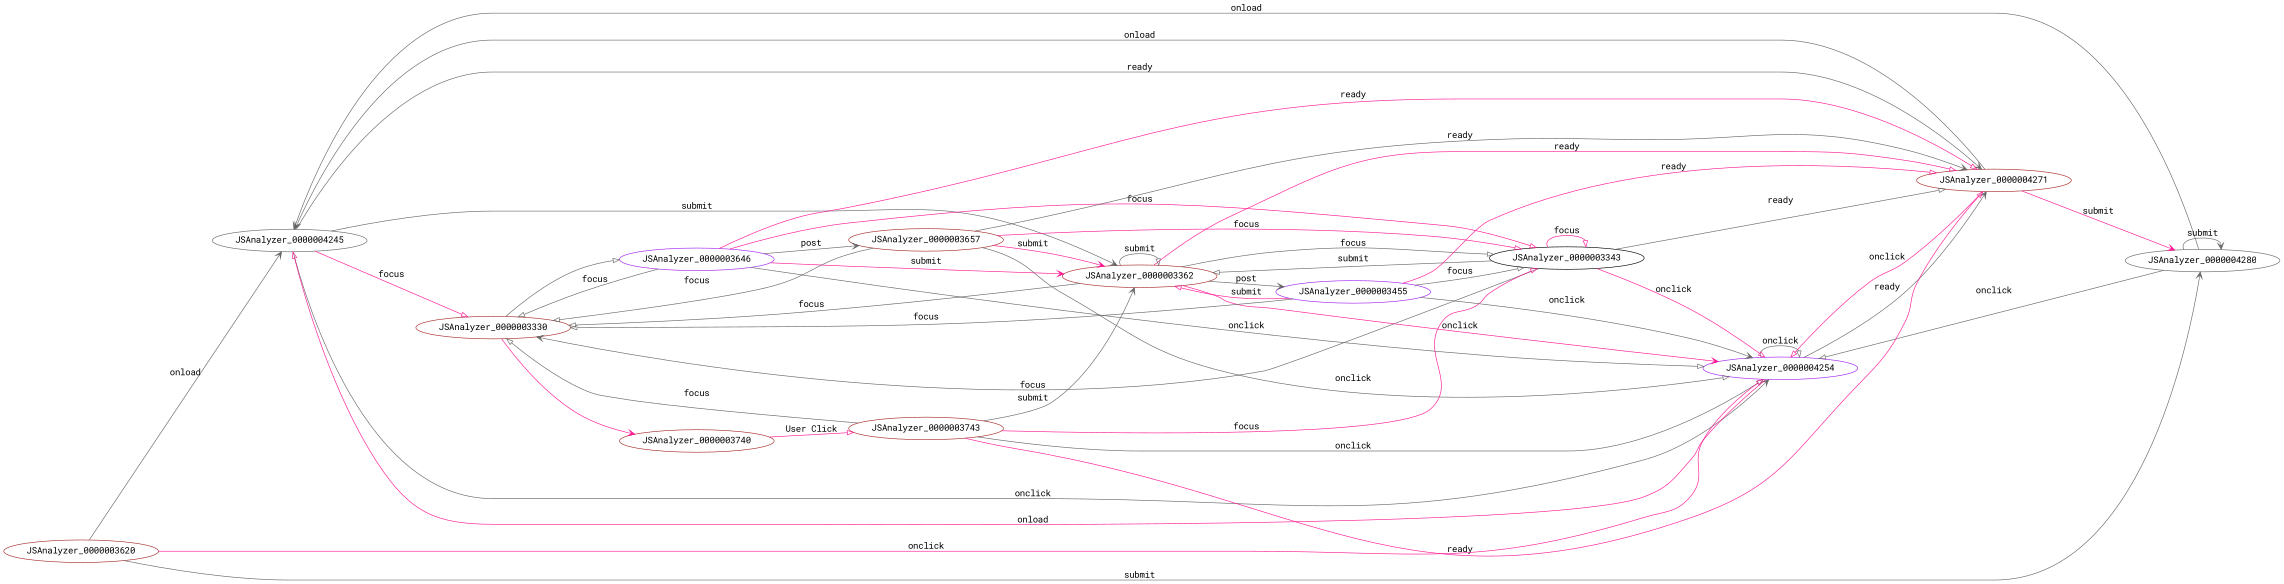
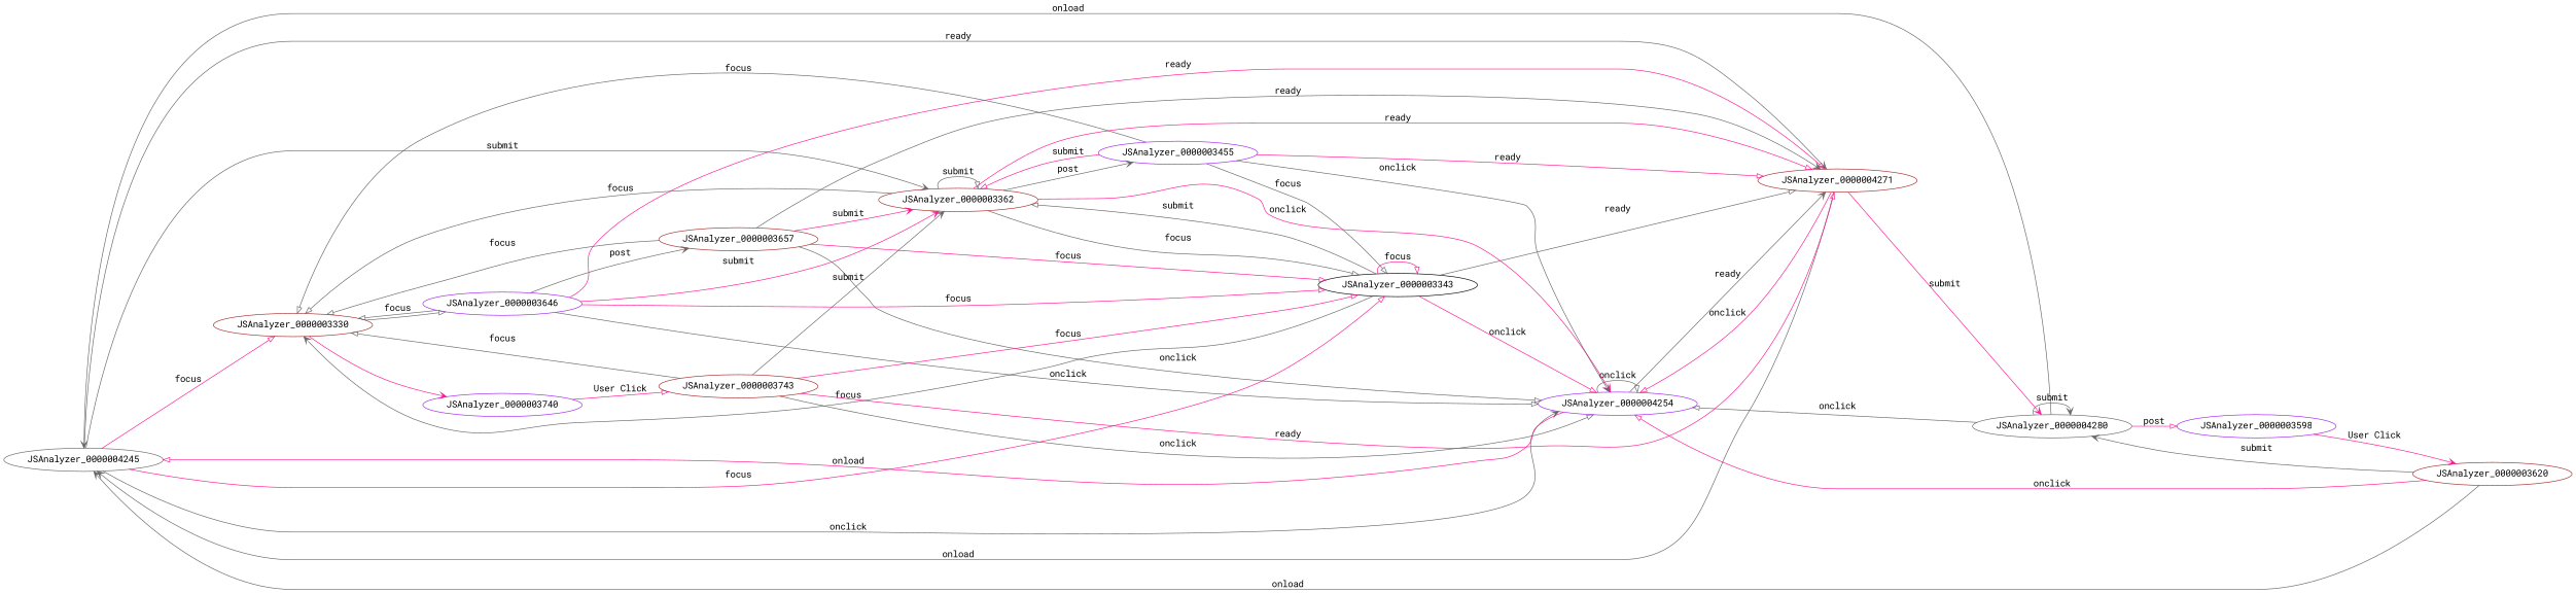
  digraph {
    fontname="Roboto Mono"
    rankdir=LR
    node [color=brown fontname="Roboto Mono"]
    edge [arrowhead=onormal color=gray40 fontname="Roboto Mono"]
    JSAnalyzer_0000004245 [color=gray40]
    JSAnalyzer_0000004254 [color=purple]
    JSAnalyzer_0000004271
    JSAnalyzer_0000003330
    JSAnalyzer_0000003343 [color=black]
    JSAnalyzer_0000003362
    JSAnalyzer_0000004280 [color=gray40]
    JSAnalyzer_0000003646 [color=purple]
-   JSAnalyzer_0000003740
+   JSAnalyzer_0000003740 [color=purple]
    JSAnalyzer_0000003657
    JSAnalyzer_0000003743
    JSAnalyzer_0000003455 [color=purple]
+   JSAnalyzer_0000003598 [color=purple]
    JSAnalyzer_0000003620
    JSAnalyzer_0000004245 -> JSAnalyzer_0000004254 [arrowhead=vee label=onclick]
    JSAnalyzer_0000004245 -> JSAnalyzer_0000004271 [arrowhead=vee label=ready]
    JSAnalyzer_0000004245 -> JSAnalyzer_0000003330 [color=deeppink label=focus]
+   JSAnalyzer_0000004245 -> JSAnalyzer_0000003343 [color=deeppink label=focus]
    JSAnalyzer_0000004245 -> JSAnalyzer_0000003362 [arrowhead=vee label=submit]
    JSAnalyzer_0000004254 -> JSAnalyzer_0000004245 [color=deeppink label=onload]
    JSAnalyzer_0000004254 -> JSAnalyzer_0000004254 [label=onclick]
    JSAnalyzer_0000004254 -> JSAnalyzer_0000004271 [arrowhead=vee label=ready]
    JSAnalyzer_0000004271 -> JSAnalyzer_0000004245 [arrowhead=vee label=onload]
    JSAnalyzer_0000004271 -> JSAnalyzer_0000004254 [color=deeppink label=onclick]
    JSAnalyzer_0000004271 -> JSAnalyzer_0000004280 [arrowhead=vee color=deeppink label=submit]
    JSAnalyzer_0000003330 -> JSAnalyzer_0000003646
    JSAnalyzer_0000003330 -> JSAnalyzer_0000003740 [arrowhead=vee color=deeppink]
    JSAnalyzer_0000003343 -> JSAnalyzer_0000004254 [color=deeppink label=onclick]
    JSAnalyzer_0000003343 -> JSAnalyzer_0000004271 [label=ready]
    JSAnalyzer_0000003343 -> JSAnalyzer_0000003330 [arrowhead=vee label=focus]
    JSAnalyzer_0000003343 -> JSAnalyzer_0000003343 [color=deeppink label=focus]
    JSAnalyzer_0000003343 -> JSAnalyzer_0000003362 [label=submit]
    JSAnalyzer_0000003362 -> JSAnalyzer_0000004254 [arrowhead=vee color=deeppink label=onclick]
    JSAnalyzer_0000003362 -> JSAnalyzer_0000004271 [color=deeppink label=ready]
    JSAnalyzer_0000003362 -> JSAnalyzer_0000003330 [label=focus]
    JSAnalyzer_0000003362 -> JSAnalyzer_0000003343 [label=focus]
    JSAnalyzer_0000003362 -> JSAnalyzer_0000003362 [label=submit]
    JSAnalyzer_0000003362 -> JSAnalyzer_0000003455 [arrowhead=vee label=post]
    JSAnalyzer_0000004280 -> JSAnalyzer_0000004245 [arrowhead=vee label=onload]
    JSAnalyzer_0000004280 -> JSAnalyzer_0000004254 [label=onclick]
    JSAnalyzer_0000004280 -> JSAnalyzer_0000004280 [arrowhead=vee label=submit]
+   JSAnalyzer_0000004280 -> JSAnalyzer_0000003598 [color=deeppink label=post]
    JSAnalyzer_0000003646 -> JSAnalyzer_0000004254 [label=onclick]
    JSAnalyzer_0000003646 -> JSAnalyzer_0000004271 [color=deeppink label=ready]
    JSAnalyzer_0000003646 -> JSAnalyzer_0000003330 [label=focus]
    JSAnalyzer_0000003646 -> JSAnalyzer_0000003343 [color=deeppink label=focus]
    JSAnalyzer_0000003646 -> JSAnalyzer_0000003362 [arrowhead=vee color=deeppink label=submit]
    JSAnalyzer_0000003646 -> JSAnalyzer_0000003657 [arrowhead=vee label=post]
    JSAnalyzer_0000003740 -> JSAnalyzer_0000003743 [color=deeppink label="User Click"]
    JSAnalyzer_0000003657 -> JSAnalyzer_0000004254 [label=onclick]
    JSAnalyzer_0000003657 -> JSAnalyzer_0000004271 [arrowhead=vee label=ready]
    JSAnalyzer_0000003657 -> JSAnalyzer_0000003330 [label=focus]
    JSAnalyzer_0000003657 -> JSAnalyzer_0000003343 [color=deeppink label=focus]
    JSAnalyzer_0000003657 -> JSAnalyzer_0000003362 [arrowhead=vee color=deeppink label=submit]
    JSAnalyzer_0000003743 -> JSAnalyzer_0000004254 [label=onclick]
    JSAnalyzer_0000003743 -> JSAnalyzer_0000004271 [color=deeppink label=ready]
    JSAnalyzer_0000003743 -> JSAnalyzer_0000003330 [label=focus]
    JSAnalyzer_0000003743 -> JSAnalyzer_0000003343 [color=deeppink label=focus]
    JSAnalyzer_0000003743 -> JSAnalyzer_0000003362 [arrowhead=vee label=submit]
    JSAnalyzer_0000003455 -> JSAnalyzer_0000004254 [arrowhead=vee label=onclick]
    JSAnalyzer_0000003455 -> JSAnalyzer_0000004271 [color=deeppink label=ready]
    JSAnalyzer_0000003455 -> JSAnalyzer_0000003330 [label=focus]
    JSAnalyzer_0000003455 -> JSAnalyzer_0000003343 [label=focus]
    JSAnalyzer_0000003455 -> JSAnalyzer_0000003362 [color=deeppink label=submit]
+   JSAnalyzer_0000003598 -> JSAnalyzer_0000003620 [arrowhead=vee color=deeppink label="User Click"]
    JSAnalyzer_0000003620 -> JSAnalyzer_0000004245 [arrowhead=vee label=onload]
    JSAnalyzer_0000003620 -> JSAnalyzer_0000004254 [color=deeppink label=onclick]
    JSAnalyzer_0000003620 -> JSAnalyzer_0000004280 [arrowhead=vee label=submit]
  }
